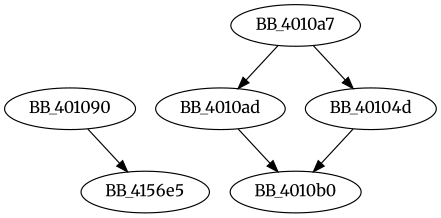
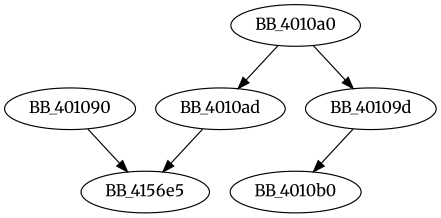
  digraph {
    fontname=Merriweather
    node [fontname=Merriweather]
    edge [fontname=Merriweather]
    n1 [label=BB_401090]
    BB_4156e5
-   BB_40109d [label=BB_40104d]
+   BB_40109d
    BB_4010b0
-   BB_4010a7
+   BB_4010a7 [label=BB_4010a0]
    BB_4010ad
    n1 -> BB_4156e5
    BB_40109d -> BB_4010b0
    BB_4010a7 -> BB_40109d
    BB_4010a7 -> BB_4010ad
-   BB_4010ad -> BB_4010b0
+   BB_4010ad -> BB_4156e5
  }
